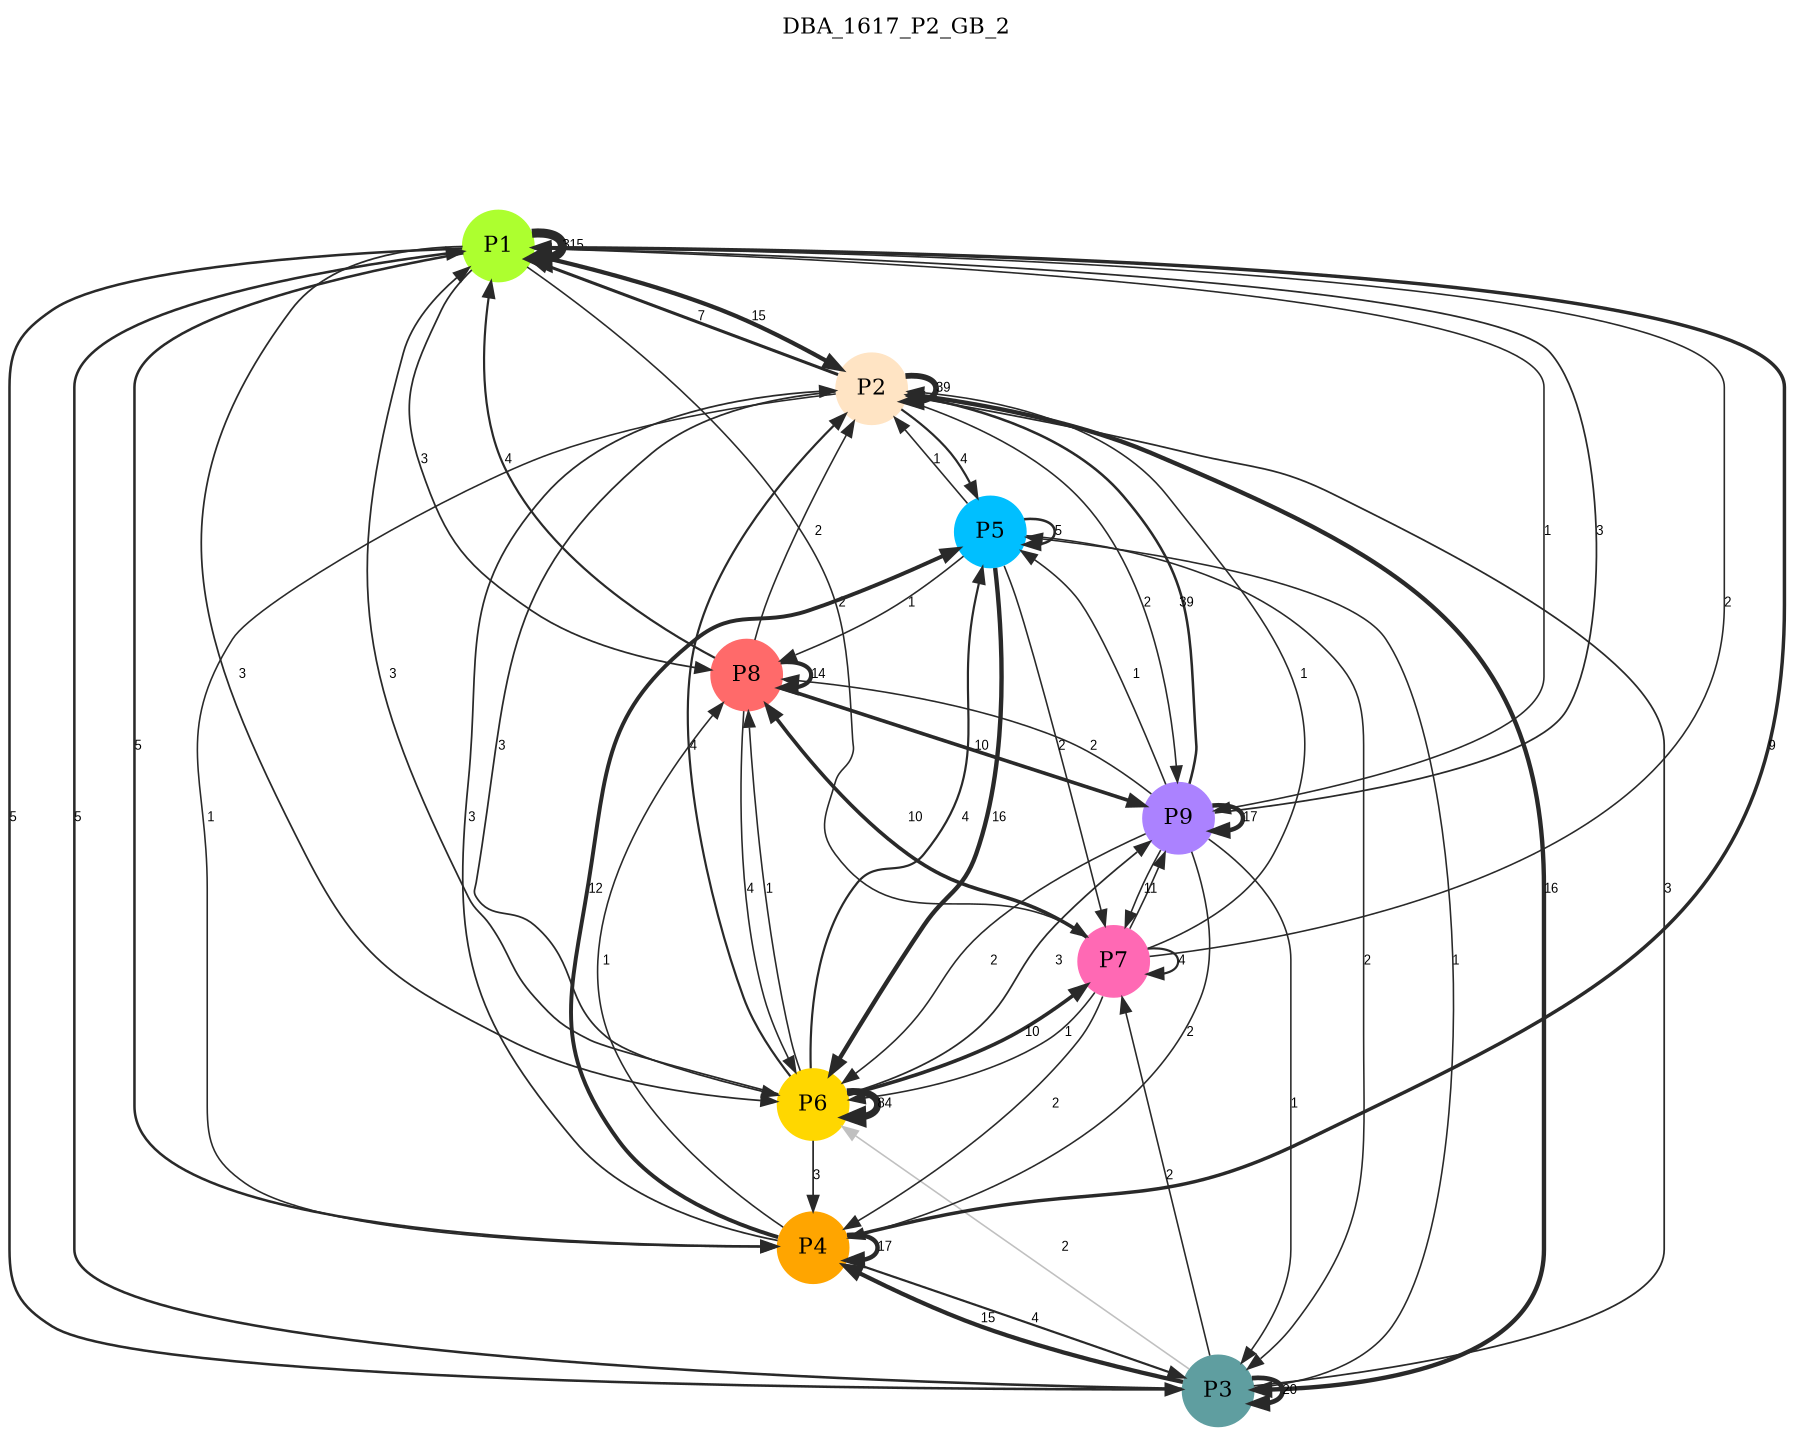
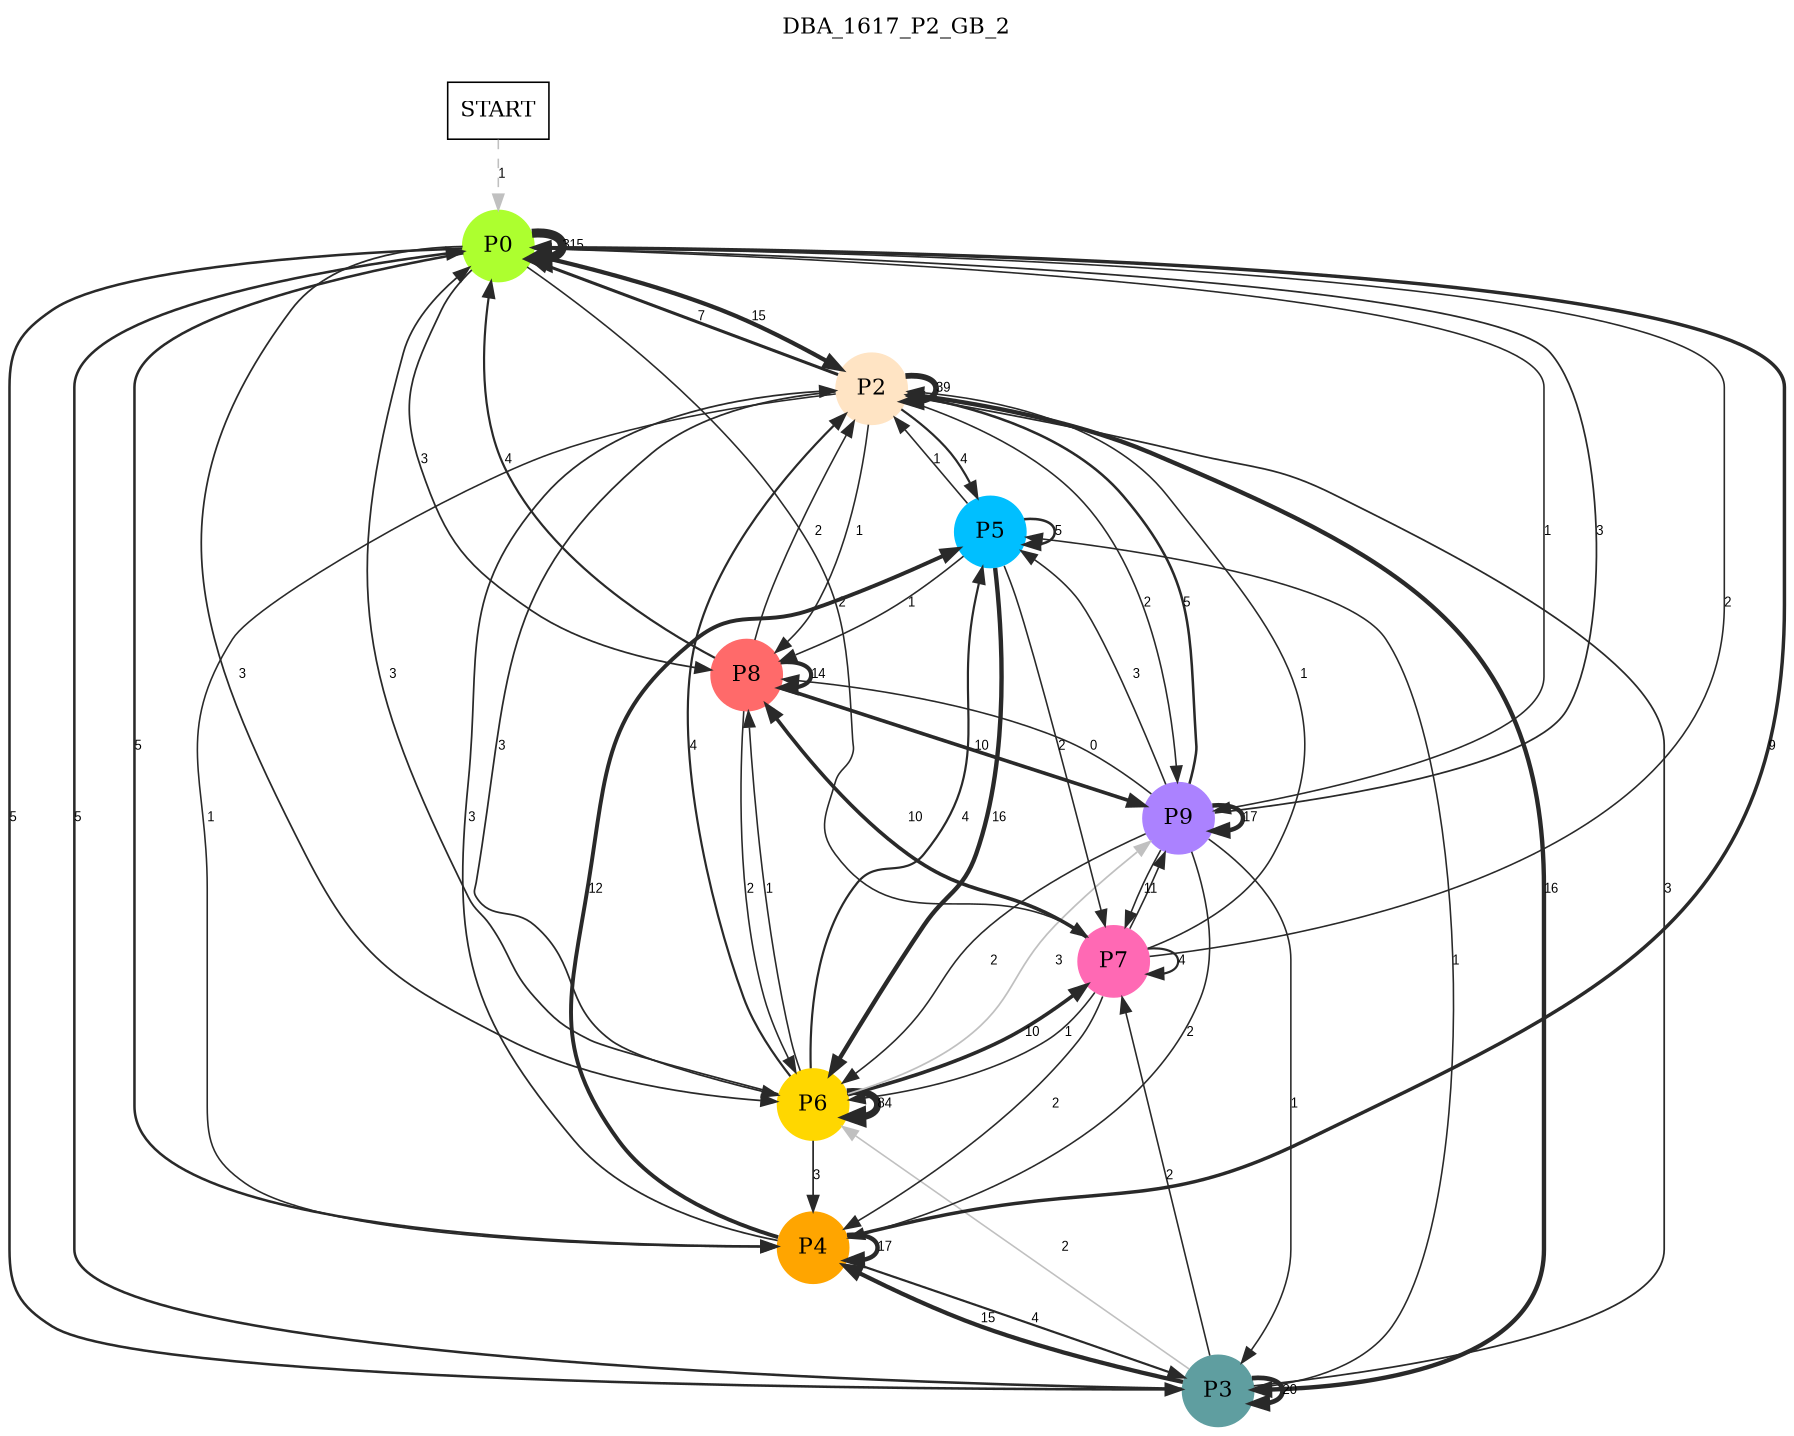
  digraph {
    label=DBA_1617_P2_GB_2
    labelloc=t
    node [shape=circle style=filled]
    edge [color=grey16 fontname=Arial fontsize=8 labelfloat=false penwidth=1]
-   P1 [color=greenyellow]
+   START [color=black fillcolor=white shape=box]
+   P1 [color=greenyellow label=P0]
    P2 [color=bisque]
    P3 [color=cadetblue]
    P4 [color=orange]
    P6 [color=gold]
    P7 [color=hotpink]
    P8 [color=indianred1]
    P9 [color=mediumpurple1]
    P5 [color=deepskyblue]
+   START -> P1 [color=grey label=1 style=dashed penwidth=""]
    P1 -> P1 [label=315 penwidth=5.75257263882563]
    P1 -> P2 [label=15 penwidth=2.70805020110221]
    P1 -> P3 [label=5 penwidth=1.6094379124341]
    P1 -> P4 [label=5 penwidth=1.6094379124341]
    P1 -> P6 [label=3 penwidth=1.09861228866811]
    P1 -> P7 [label=2]
    P1 -> P8 [label=3 penwidth=1.09861228866811]
    P1 -> P9 [label=1]
    P2 -> P1 [label=7 penwidth=1.94591014905531]
    P2 -> P2 [label=39 penwidth=3.66356164612965]
    P2 -> P3 [label=16 penwidth=2.77258872223978]
    P2 -> P4 [label=1]
    P2 -> P6 [label=3 penwidth=1.09861228866811]
-   P4 -> P8 [label=1]
+   P2 -> P8 [label=1]
    P2 -> P9 [label=2]
    P2 -> P5 [label=4 penwidth=1.38629436111989]
    P3 -> P1 [label=5 penwidth=1.6094379124341]
    P3 -> P2 [label=3 penwidth=1.09861228866811]
    P3 -> P3 [label=20 penwidth=2.99573227355399]
    P3 -> P4 [label=15 penwidth=2.70805020110221]
    P3 -> P6 [color=grey label=2]
    P3 -> P7 [label=2]
    P3 -> P5 [label=1]
    P4 -> P1 [label=9 penwidth=2.19722457733622]
    P4 -> P2 [label=3 penwidth=1.09861228866811]
    P4 -> P3 [label=4 penwidth=1.38629436111989]
    P4 -> P4 [label=17 penwidth=2.83321334405622]
    P4 -> P5 [label=12 penwidth=2.484906649788]
    P6 -> P1 [label=3 penwidth=1.09861228866811]
    P6 -> P2 [label=4 penwidth=1.38629436111989]
    P6 -> P4 [label=3 penwidth=1.09861228866811]
    P6 -> P6 [label=84 penwidth=4.43081679884331]
    P6 -> P7 [label=10 penwidth=2.30258509299405]
    P6 -> P8 [label=1]
-   P6 -> P9 [label=3 penwidth=1.09861228866811]
+   P6 -> P9 [color=grey label=3 penwidth=1.09861228866811]
    P6 -> P5 [label=4 penwidth=1.38629436111989]
    P7 -> P1 [label=2]
    P7 -> P2 [label=1]
    P7 -> P4 [label=2]
    P7 -> P6 [label=1]
    P7 -> P7 [label=4 penwidth=1.38629436111989]
    P7 -> P8 [label=10 penwidth=2.30258509299405]
    P7 -> P9 [label=1]
    P8 -> P1 [label=4 penwidth=1.38629436111989]
    P8 -> P2 [label=2]
-   P8 -> P6 [label=4]
+   P8 -> P6 [label=2]
    P8 -> P8 [label=14 penwidth=2.63905732961526]
    P8 -> P9 [label=10 penwidth=2.30258509299405]
    P9 -> P1 [label=3 penwidth=1.09861228866811]
-   P9 -> P2 [label=39 penwidth=1.6094379124341]
+   P9 -> P2 [label=5 penwidth=1.6094379124341]
    P9 -> P3 [label=1]
    P9 -> P4 [label=2]
    P9 -> P6 [label=2]
    P9 -> P7 [label=1]
-   P9 -> P8 [label=2]
+   P9 -> P8 [label=0]
    P9 -> P9 [label=17 penwidth=2.83321334405622]
-   P9 -> P5 [label=1]
+   P9 -> P5 [label=3]
    P5 -> P2 [label=1]
-   P5 -> P3 [label=2]
    P5 -> P6 [label=16 penwidth=2.77258872223978]
    P5 -> P7 [label=2]
    P5 -> P8 [label=1]
    P5 -> P5 [label=5 penwidth=1.6094379124341]
  }
